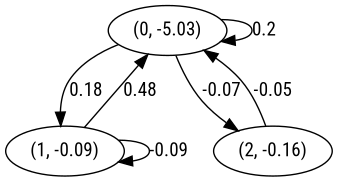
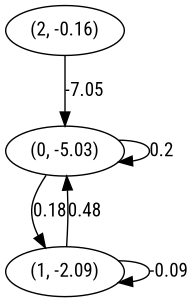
  digraph {
    fontname="Roboto Condensed"
    node [fontname="Roboto Condensed"]
    edge [fontname="Roboto Condensed"]
    n1 [label="(0, -5.03)"]
-   n2 [label="(1, -0.09)"]
+   n2 [label="(1, -2.09)"]
    n3 [label="(2, -0.16)"]
    n1 -> n1 [label=0.2]
    n1 -> n2 [label=0.18]
-   n1 -> n3 [label=-0.07]
    n2 -> n1 [label=0.48]
    n2 -> n2 [label=-0.09]
-   n3 -> n1 [label=-0.05]
+   n3 -> n1 [label=-7.05]
  }
